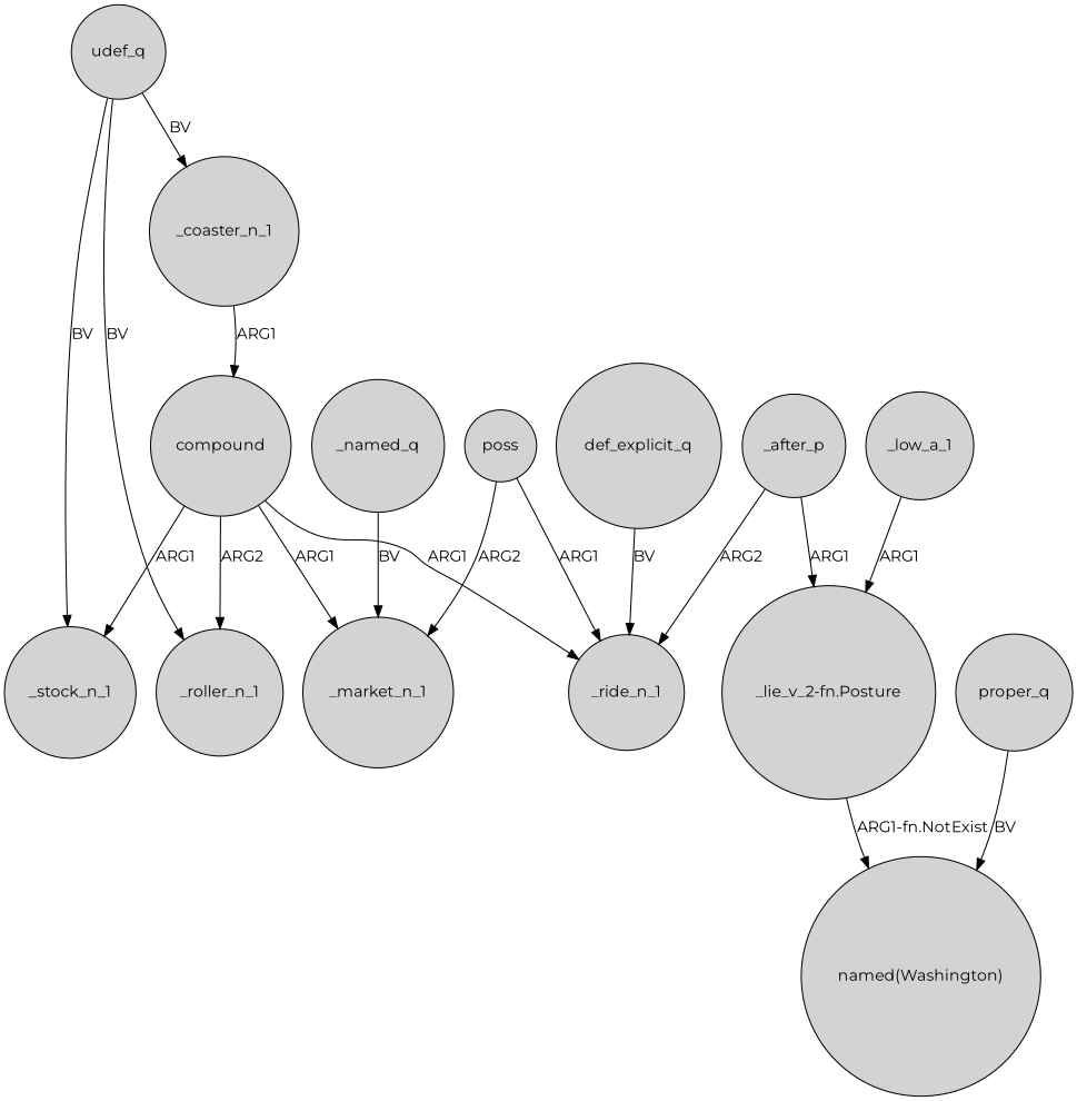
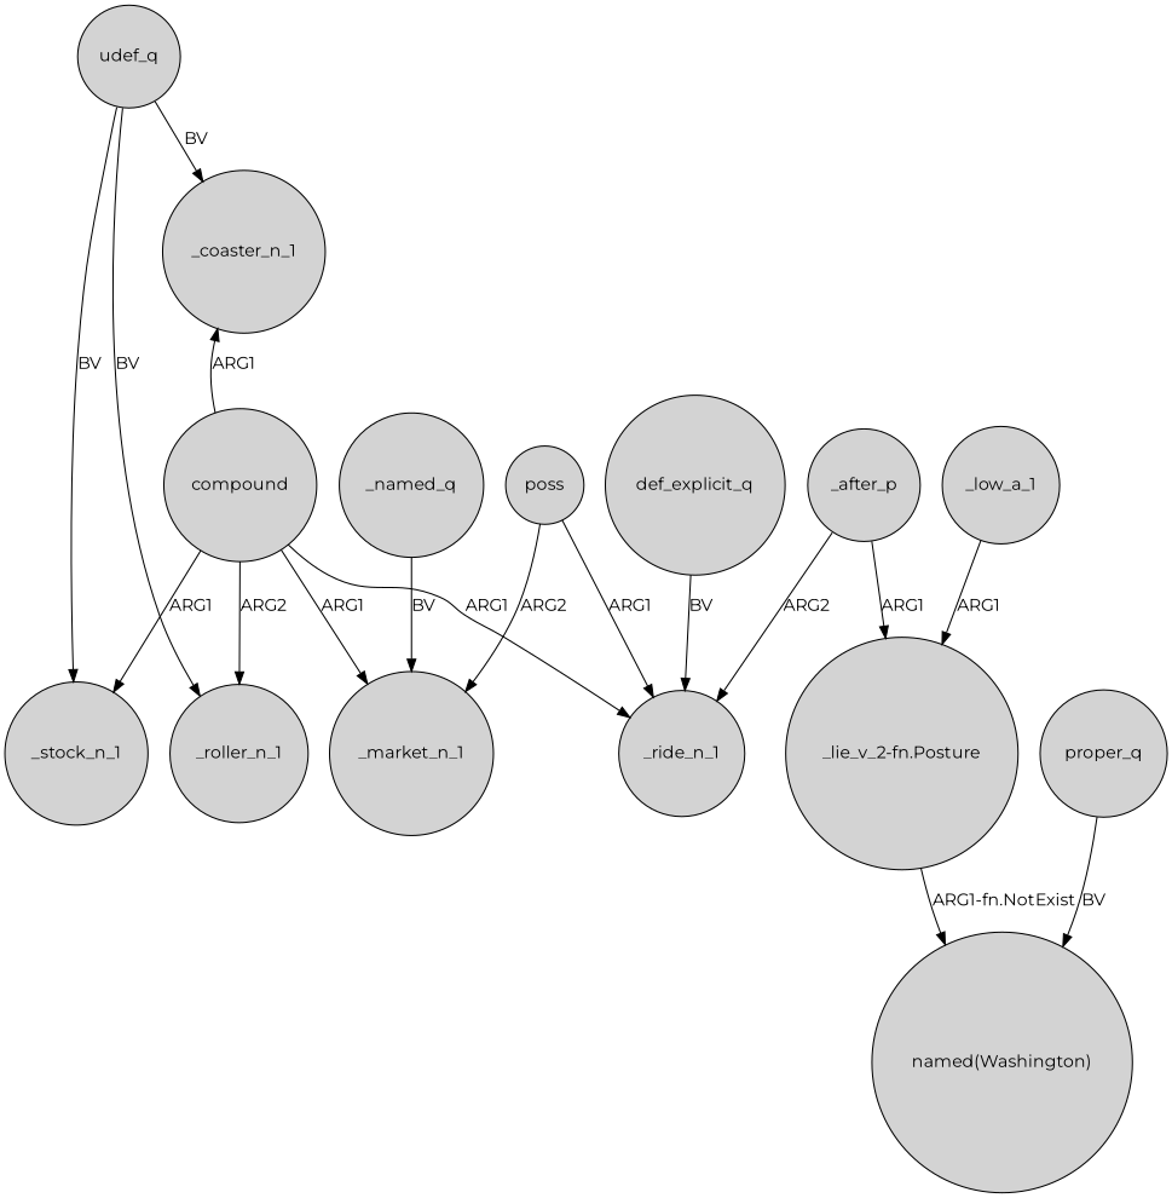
  digraph {
    fontname=Montserrat
    node [fontname=Montserrat shape=circle style=filled]
    edge [fontname=Montserrat]
    udef_q
    _coaster_n_1
    _roller_n_1
    _stock_n_1
    poss
    _market_n_1
    _ride_n_1
    compound
    _low_a_1
    "_lie_v_2-fn.Posture"
    "named(Washington)"
    _after_p
    def_explicit_q
    n14 [label=_named_q]
    proper_q
    udef_q -> _coaster_n_1 [label=BV]
    udef_q -> _roller_n_1 [label=BV]
    udef_q -> _stock_n_1 [label=BV]
    poss -> _market_n_1 [label=ARG2]
    poss -> _ride_n_1 [label=ARG1]
-   _coaster_n_1 -> compound [label=ARG1]
+   compound -> _coaster_n_1 [label=ARG1]
    compound -> _roller_n_1 [label=ARG2]
    compound -> _stock_n_1 [label=ARG1]
    compound -> _market_n_1 [label=ARG1]
    compound -> _ride_n_1 [label=ARG1]
    _low_a_1 -> "_lie_v_2-fn.Posture" [label=ARG1]
    "_lie_v_2-fn.Posture" -> "named(Washington)" [label="ARG1-fn.NotExist"]
    _after_p -> _ride_n_1 [label=ARG2]
    _after_p -> "_lie_v_2-fn.Posture" [label=ARG1]
    def_explicit_q -> _ride_n_1 [label=BV]
    n14 -> _market_n_1 [label=BV]
    proper_q -> "named(Washington)" [label=BV]
  }
